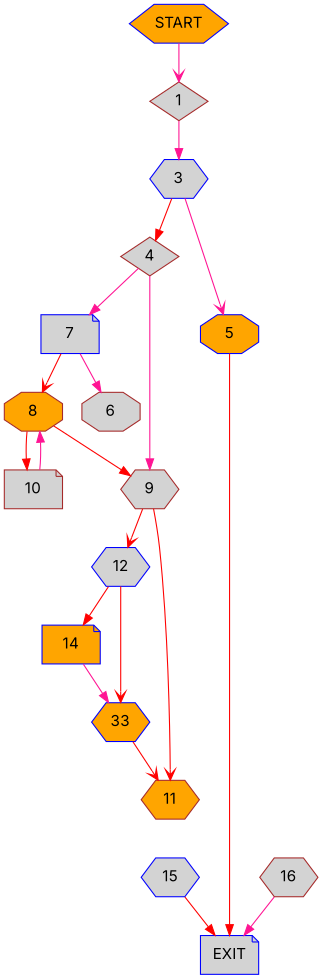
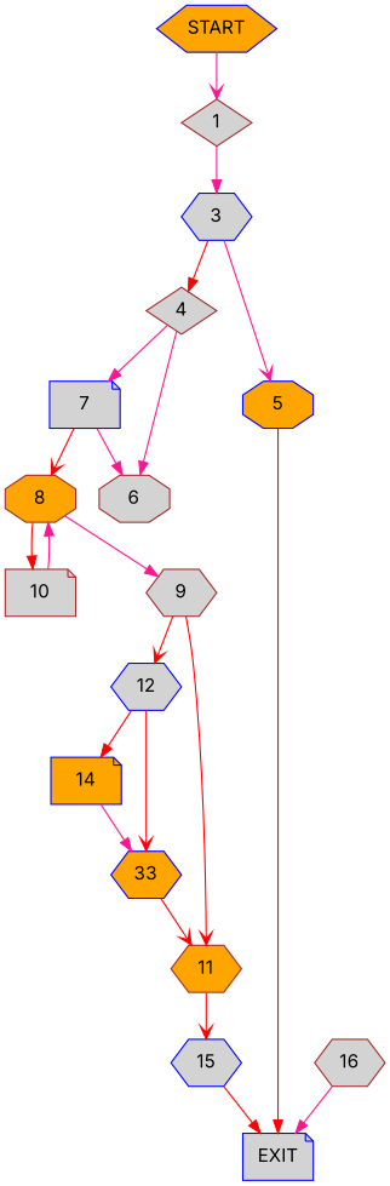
  digraph {
    fontname=Inter
    node [color=blue fillcolor=lightgrey fontname=Inter shape=hexagon style=filled]
    edge [arrowhead=normal color=red fontname=Inter]
    n1 [fillcolor=orange label=START]
    1 [color=brown shape=diamond]
    3
    n4 [label=EXIT shape=note]
    4 [color=brown shape=diamond]
    5 [fillcolor=orange shape=octagon]
    6 [color=brown shape=octagon]
    7 [shape=note]
    8 [color=brown fillcolor=orange shape=octagon]
    9 [color=brown]
    10 [color=brown shape=note]
    11 [color=brown fillcolor=orange]
    12
    15
    n15 [fillcolor=orange label=33]
    14 [fillcolor=orange shape=note]
    16 [color=brown]
    n1 -> 1 [arrowhead=vee color=deeppink]
    1 -> 3 [color=deeppink]
    3 -> 4
    3 -> 5 [arrowhead=vee color=deeppink]
-   4 -> 9 [color=deeppink]
+   4 -> 6 [color=deeppink]
    4 -> 7 [color=deeppink]
    5 -> n4
    7 -> 6 [color=deeppink]
    7 -> 8 [arrowhead=vee]
-   8 -> 9
+   8 -> 9 [color=deeppink]
    8 -> 10
    9 -> 11 [arrowhead=vee]
    9 -> 12 [arrowhead=vee]
    10 -> 8 [color=deeppink]
+   11 -> 15 [arrowhead=vee]
    12 -> n15 [arrowhead=vee]
    12 -> 14
    15 -> n4
    n15 -> 11 [arrowhead=vee]
    14 -> n15 [color=deeppink]
    16 -> n4 [color=deeppink]
  }
